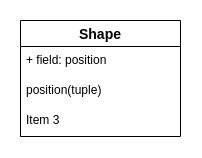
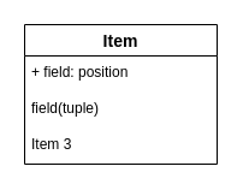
  <mxCell id="0" />
  <mxCell id="1" parent="0" />
- <mxCell id="2" value="Shape" style="swimlane;fontStyle=1;childLayout=stackLayout;horizontal=1;startSize=26;horizontalStack=0;resizeParent=1;resizeParentMax=0;resizeLast=0;collapsible=1;marginBottom=0;align=center;fontSize=14;" vertex="1" parent="1"><mxGeometry x="20" y="20" width="160" height="116" as="geometry" /></mxCell>
+ <mxCell id="2" value="Item" style="swimlane;fontStyle=1;childLayout=stackLayout;horizontal=1;startSize=26;horizontalStack=0;resizeParent=1;resizeParentMax=0;resizeLast=0;collapsible=1;marginBottom=0;align=center;fontSize=14;" vertex="1" parent="1"><mxGeometry x="20" y="20" width="160" height="116" as="geometry" /></mxCell>
  <mxCell id="3" value="+ field: position" style="text;strokeColor=none;fillColor=none;spacingLeft=4;spacingRight=4;overflow=hidden;rotatable=0;points=[[0,0.5],[1,0.5]];portConstraint=eastwest;fontSize=12;" vertex="1" parent="2"><mxGeometry y="26" width="160" height="30" as="geometry" /></mxCell>
- <mxCell id="4" value="position(tuple)" style="text;strokeColor=none;fillColor=none;spacingLeft=4;spacingRight=4;overflow=hidden;rotatable=0;points=[[0,0.5],[1,0.5]];portConstraint=eastwest;fontSize=12;" vertex="1" parent="2"><mxGeometry y="56" width="160" height="30" as="geometry" /></mxCell>
+ <mxCell id="4" value="field(tuple)" style="text;strokeColor=none;fillColor=none;spacingLeft=4;spacingRight=4;overflow=hidden;rotatable=0;points=[[0,0.5],[1,0.5]];portConstraint=eastwest;fontSize=12;" vertex="1" parent="2"><mxGeometry y="56" width="160" height="30" as="geometry" /></mxCell>
  <mxCell id="5" value="Item 3" style="text;strokeColor=none;fillColor=none;spacingLeft=4;spacingRight=4;overflow=hidden;rotatable=0;points=[[0,0.5],[1,0.5]];portConstraint=eastwest;fontSize=12;" vertex="1" parent="2"><mxGeometry y="86" width="160" height="30" as="geometry" /></mxCell>
